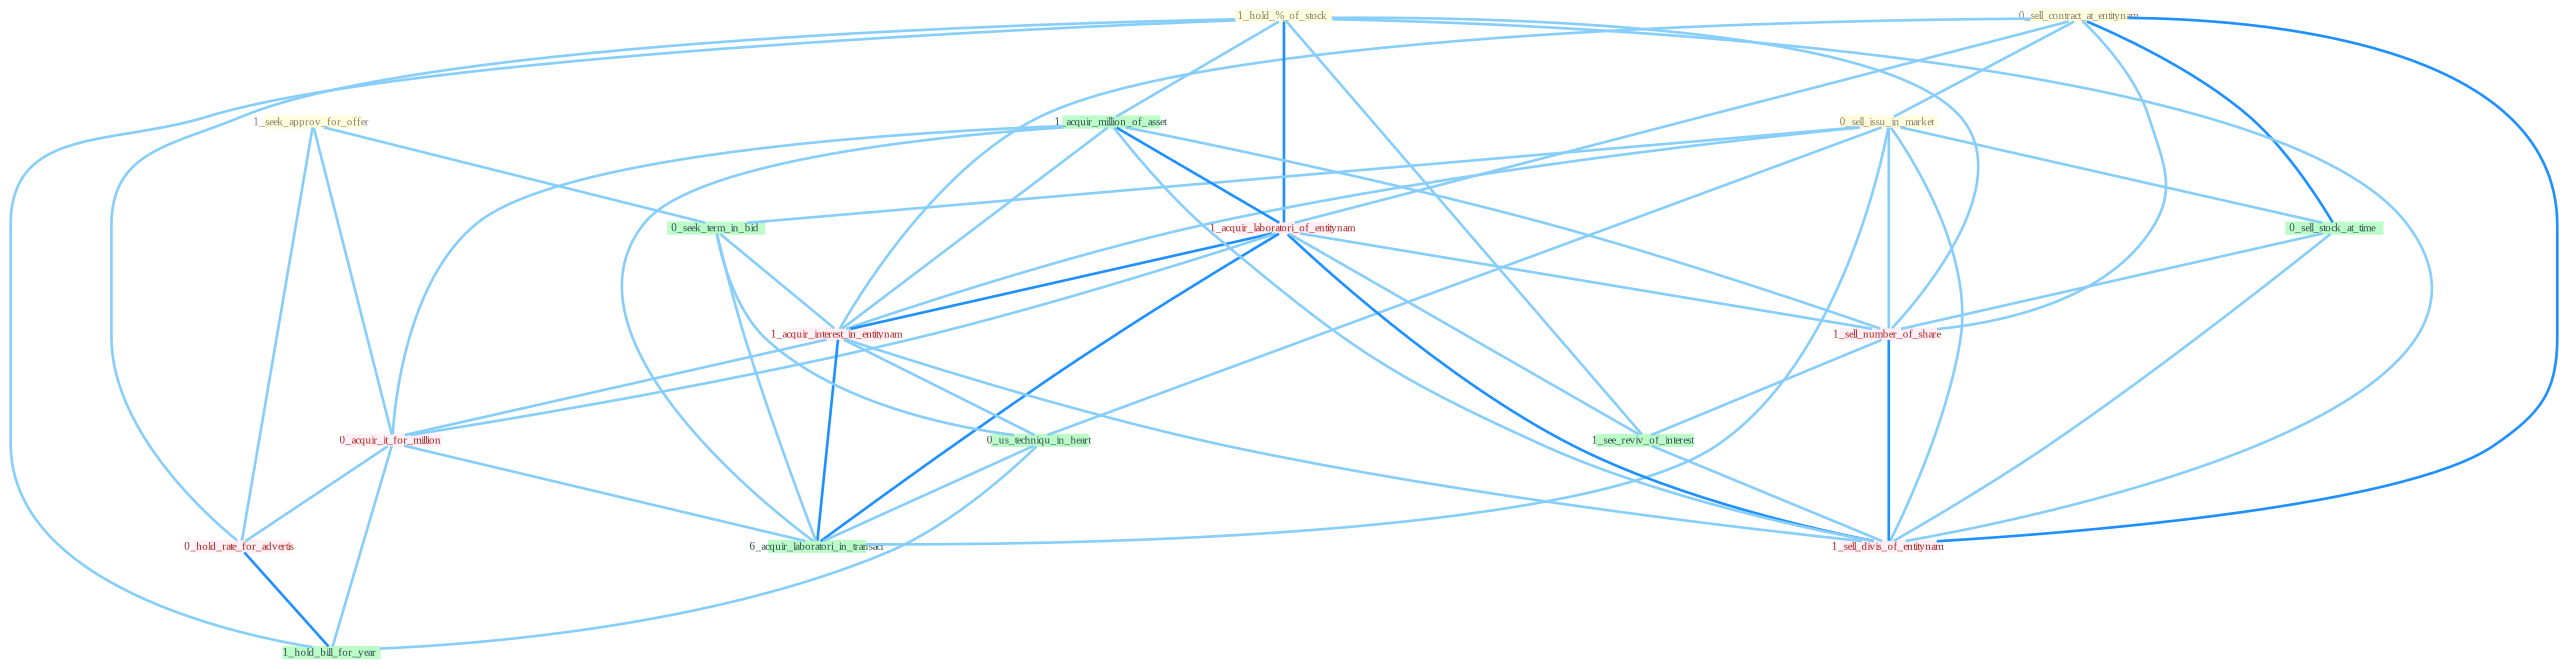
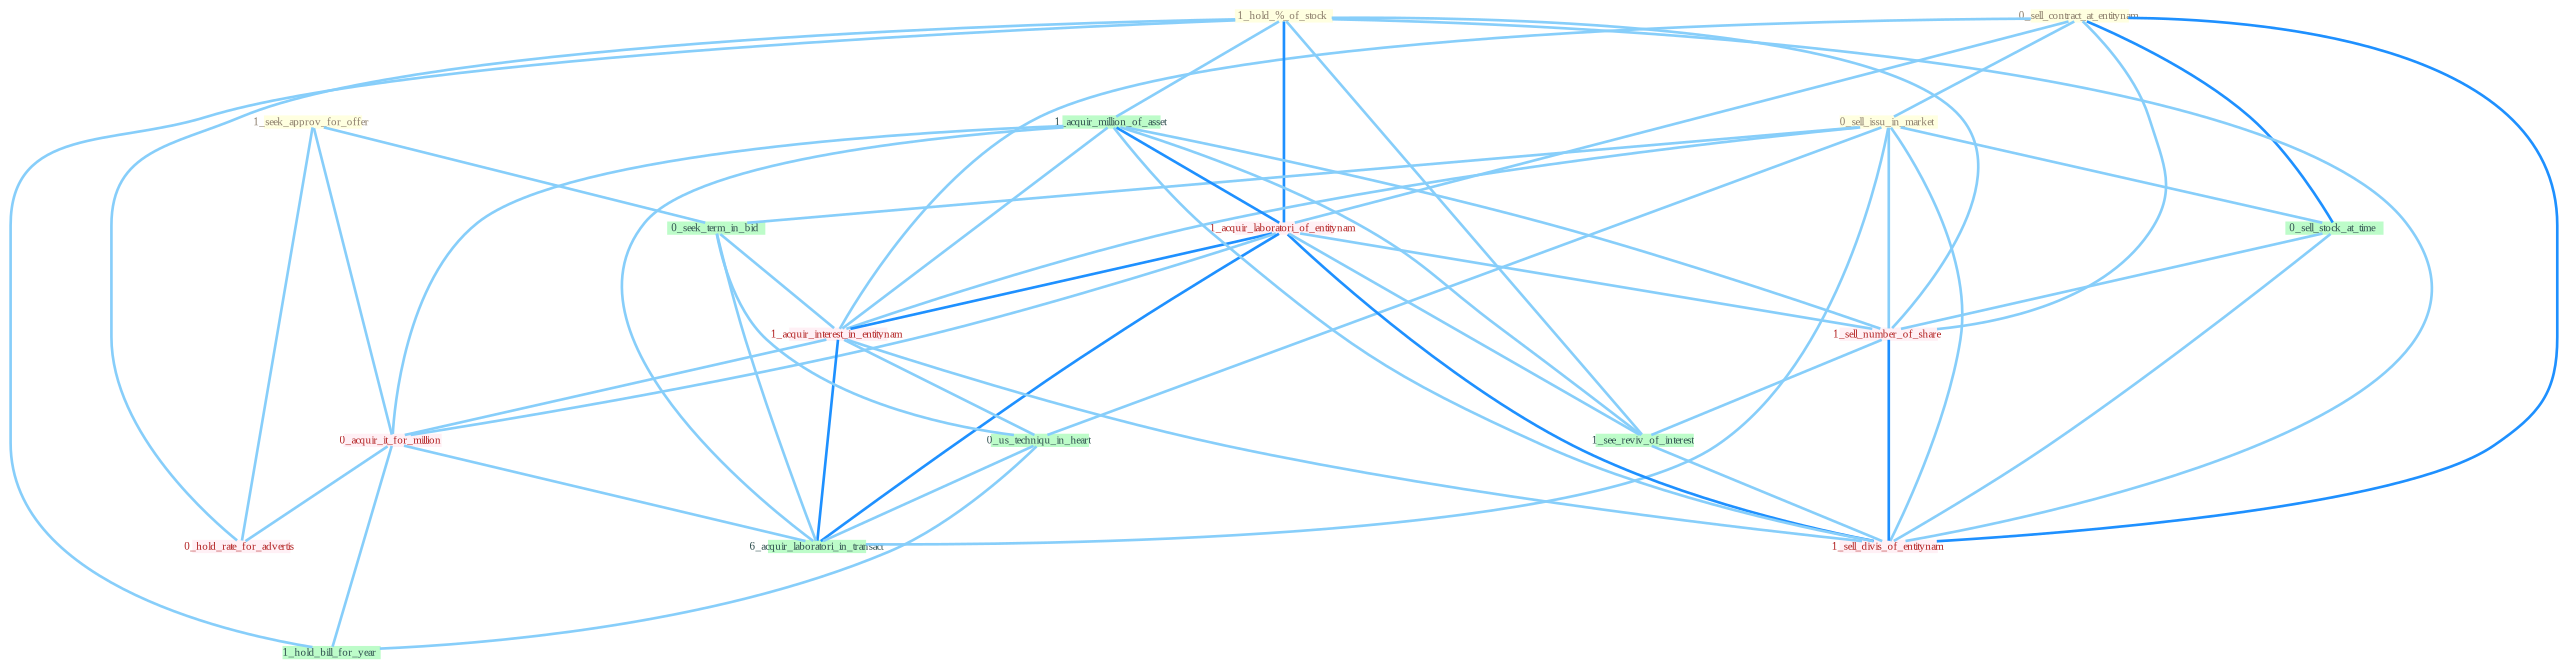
  graph {
    fontname="Liberation Serif"
    node [color="#BDFCC9" fixedsize=true fontcolor="#2f4f4f" fontname="Liberation Serif" fontsize=4 shape=polygon style=filled]
    edge [color="#87cefa" fontname="Liberation Serif" w=1]
    "0_sell_contract_at_entitynam " [color="#ffffe0" fontcolor="#8b7d6b" height=.06 width=.5]
    "1_hold_%_of_stock " [color="#ffffe0" fontcolor="#8b7d6b" height=.06 width=.5]
    "0_sell_issu_in_market " [color="#ffffe0" fontcolor="#8b7d6b" height=.06 width=.5]
    "1_seek_approv_for_offer " [color="#ffffe0" fontcolor="#8b7d6b" height=.06 width=.5]
    "1_acquir_laboratori_of_entitynam " [color="#fff0f5" fontcolor="#b22222" height=.06 width=.5]
    "1_acquir_interest_in_entitynam " [color="#fff0f5" fontcolor="#b22222" height=.06 width=.5]
    "0_acquir_it_for_million " [color="#fff0f5" fontcolor="#b22222" height=.06 width=.5]
    "0_hold_rate_for_advertis " [color="#fff0f5" fontcolor="#b22222" height=.06 width=.5]
    "1_sell_number_of_share " [color="#fff0f5" fontcolor="#b22222" height=.06 width=.5]
    "1_sell_divis_of_entitynam " [color="#fff0f5" fontcolor="#b22222" height=.06 width=.5]
    "0_sell_stock_at_time " [height=.06 width=.5]
    "1_acquir_million_of_asset " [height=.06 width=.5]
    "1_see_reviv_of_interest " [height=.06 width=.5]
    "1_hold_bill_for_year " [height=.06 width=.5]
    "0_seek_term_in_bid " [height=.06 width=.5]
    "0_us_techniqu_in_heart " [height=.06 width=.5]
    n17 [height=.06 label="6_acquir_laboratori_in_transact" width=.5]
    subgraph sub_1 {
      "0_sell_contract_at_entitynam "
      "1_hold_%_of_stock "
      "0_sell_issu_in_market "
      "1_seek_approv_for_offer "
    }
    subgraph sub_2 {
      "1_acquir_laboratori_of_entitynam "
      "1_acquir_interest_in_entitynam "
      "0_acquir_it_for_million "
      "0_hold_rate_for_advertis "
      "1_sell_number_of_share "
      "1_sell_divis_of_entitynam "
    }
    "0_sell_contract_at_entitynam " -- "0_sell_issu_in_market "
    "0_sell_contract_at_entitynam " -- "1_acquir_laboratori_of_entitynam "
    "0_sell_contract_at_entitynam " -- "1_acquir_interest_in_entitynam "
    "0_sell_contract_at_entitynam " -- "1_sell_number_of_share "
    "0_sell_contract_at_entitynam " -- "1_sell_divis_of_entitynam " [color="#1e90ff" w=2]
    "0_sell_contract_at_entitynam " -- "0_sell_stock_at_time " [color="#1e90ff" w=2]
    "1_hold_%_of_stock " -- "1_acquir_laboratori_of_entitynam " [color="#1e90ff"]
    "1_hold_%_of_stock " -- "0_hold_rate_for_advertis "
    "1_hold_%_of_stock " -- "1_sell_number_of_share "
    "1_hold_%_of_stock " -- "1_sell_divis_of_entitynam "
    "1_hold_%_of_stock " -- "1_acquir_million_of_asset "
    "1_hold_%_of_stock " -- "1_see_reviv_of_interest "
    "1_hold_%_of_stock " -- "1_hold_bill_for_year "
    "0_sell_issu_in_market " -- "1_acquir_interest_in_entitynam "
    "0_sell_issu_in_market " -- "1_sell_number_of_share "
    "0_sell_issu_in_market " -- "1_sell_divis_of_entitynam "
    "0_sell_issu_in_market " -- "0_sell_stock_at_time "
    "0_sell_issu_in_market " -- "0_seek_term_in_bid "
    "0_sell_issu_in_market " -- "0_us_techniqu_in_heart "
    "0_sell_issu_in_market " -- n17
    "1_seek_approv_for_offer " -- "0_acquir_it_for_million "
    "1_seek_approv_for_offer " -- "0_hold_rate_for_advertis "
    "1_seek_approv_for_offer " -- "0_seek_term_in_bid "
    "1_acquir_laboratori_of_entitynam " -- "1_acquir_interest_in_entitynam " [color="#1e90ff" w=2]
    "1_acquir_laboratori_of_entitynam " -- "0_acquir_it_for_million "
    "1_acquir_laboratori_of_entitynam " -- "1_sell_number_of_share "
    "1_acquir_laboratori_of_entitynam " -- "1_sell_divis_of_entitynam " [color="#1e90ff" w=2]
    "1_acquir_laboratori_of_entitynam " -- "1_see_reviv_of_interest "
    "1_acquir_laboratori_of_entitynam " -- n17 [color="#1e90ff" w=2]
    "1_acquir_interest_in_entitynam " -- "0_acquir_it_for_million "
    "1_acquir_interest_in_entitynam " -- "1_sell_divis_of_entitynam "
    "1_acquir_interest_in_entitynam " -- "0_us_techniqu_in_heart "
    "1_acquir_interest_in_entitynam " -- n17 [color="#1e90ff" w=2]
    "0_acquir_it_for_million " -- "0_hold_rate_for_advertis "
    "0_acquir_it_for_million " -- "1_hold_bill_for_year "
    "0_acquir_it_for_million " -- n17
-   "0_hold_rate_for_advertis " -- "1_hold_bill_for_year " [color="#1e90ff" w=2]
    "1_sell_number_of_share " -- "1_sell_divis_of_entitynam " [color="#1e90ff" w=2]
    "1_sell_number_of_share " -- "1_see_reviv_of_interest "
    "0_sell_stock_at_time " -- "1_sell_number_of_share "
    "0_sell_stock_at_time " -- "1_sell_divis_of_entitynam "
    "1_acquir_million_of_asset " -- "1_acquir_laboratori_of_entitynam " [color="#1e90ff" w=2]
    "1_acquir_million_of_asset " -- "1_acquir_interest_in_entitynam "
    "1_acquir_million_of_asset " -- "0_acquir_it_for_million "
    "1_acquir_million_of_asset " -- "1_sell_number_of_share "
    "1_acquir_million_of_asset " -- "1_sell_divis_of_entitynam "
+   "1_acquir_million_of_asset " -- "1_see_reviv_of_interest "
    "1_acquir_million_of_asset " -- n17
    "1_see_reviv_of_interest " -- "1_sell_divis_of_entitynam "
    "0_seek_term_in_bid " -- "1_acquir_interest_in_entitynam "
    "0_seek_term_in_bid " -- "0_us_techniqu_in_heart "
    "0_seek_term_in_bid " -- n17
    "0_us_techniqu_in_heart " -- "1_hold_bill_for_year "
    "0_us_techniqu_in_heart " -- n17
  }
